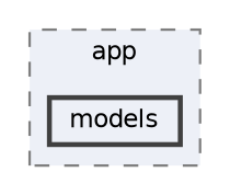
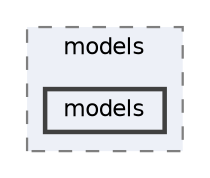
  digraph {
    compound=true
    rankdir=LR
    n1 [color=grey25 fillcolor="#edf0f7" fontname=Helvetica fontsize=10 height=0.2 label=models shape=box style="filled,bold" width=0.4]
    subgraph cluster_1 {
      bgcolor="#edf0f7"
      fontname=Helvetica
      fontsize=10
-     label=app
+     label=models
      pencolor=grey50
      style="filled,dashed"
      n1
    }
  }
